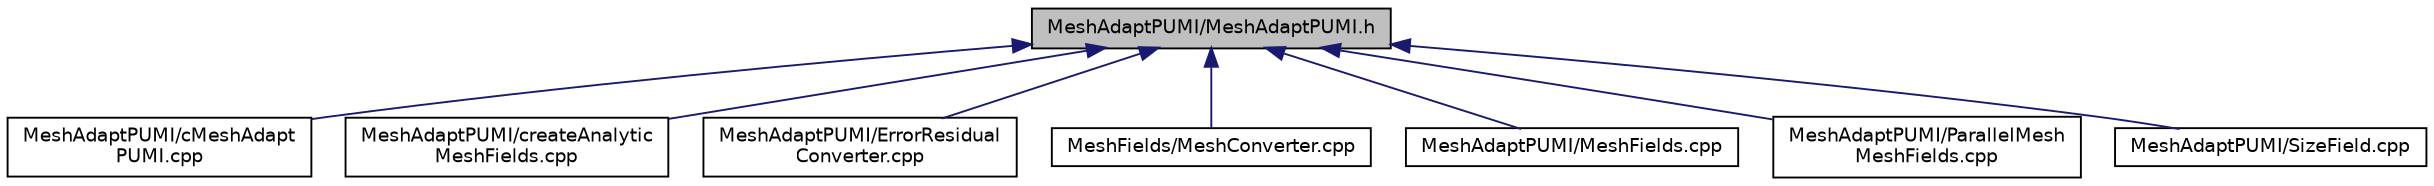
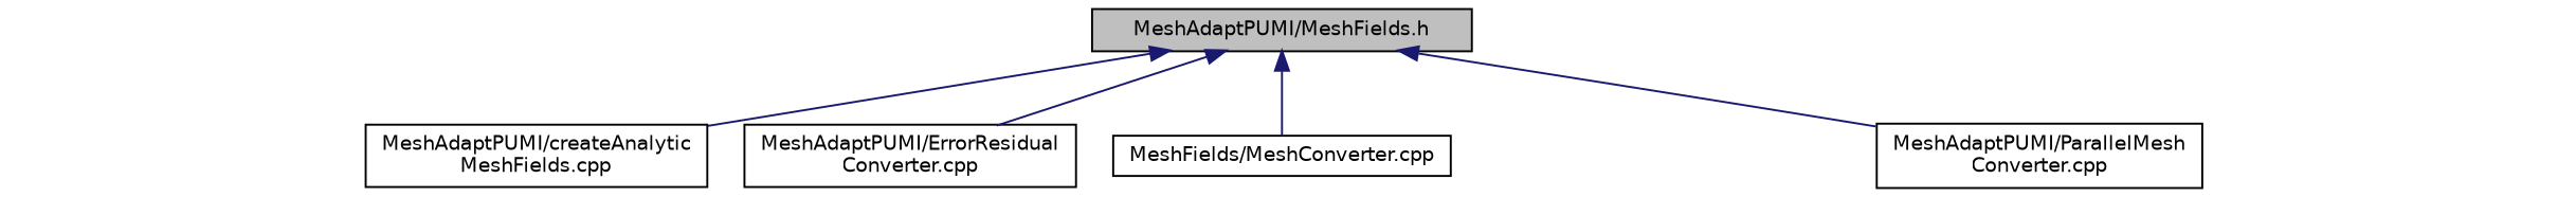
  digraph {
    node [color=black fillcolor=white fontname=Helvetica fontsize=10 shape=record style=filled]
    edge [color=midnightblue dir=back fontname=Helvetica fontsize=10 labelfontname=Helvetica labelfontsize=10 style=solid]
-   n1 [fillcolor=grey75 fontcolor=black height=0.2 label="MeshAdaptPUMI/MeshAdaptPUMI.h" width=0.4]
-   n2 [height=0.2 label="MeshAdaptPUMI/cMeshAdapt\lPUMI.cpp" width=0.4]
+   n1 [fillcolor=grey75 fontcolor=black height=0.2 label="MeshAdaptPUMI/MeshFields.h" width=0.4]
    n3 [height=0.2 label="MeshAdaptPUMI/createAnalytic\lMeshFields.cpp" width=0.4]
    n4 [height=0.2 label="MeshAdaptPUMI/ErrorResidual\lConverter.cpp" width=0.4]
    n5 [height=0.2 label="MeshFields/MeshConverter.cpp" width=0.4]
-   n6 [height=0.2 label="MeshAdaptPUMI/MeshFields.cpp" width=0.4]
-   n7 [height=0.2 label="MeshAdaptPUMI/ParallelMesh\lMeshFields.cpp" width=0.4]
-   n8 [height=0.2 label="MeshAdaptPUMI/SizeField.cpp" width=0.4]
-   n1 -> n2
+   n7 [height=0.2 label="MeshAdaptPUMI/ParallelMesh\lConverter.cpp" width=0.4]
    n1 -> n3
    n1 -> n4
    n1 -> n5
-   n1 -> n6
    n1 -> n7
-   n1 -> n8
  }
